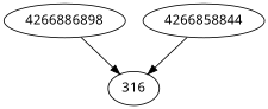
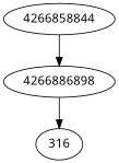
  strict digraph {
    fontname="Noto Sans"
    node [fontname="Noto Sans"]
    edge [fontname="Noto Sans"]
    n1 [label=4266886898]
    316
    4266858844
    n1 -> 316
-   4266858844 -> 316
+   4266858844 -> n1
  }
